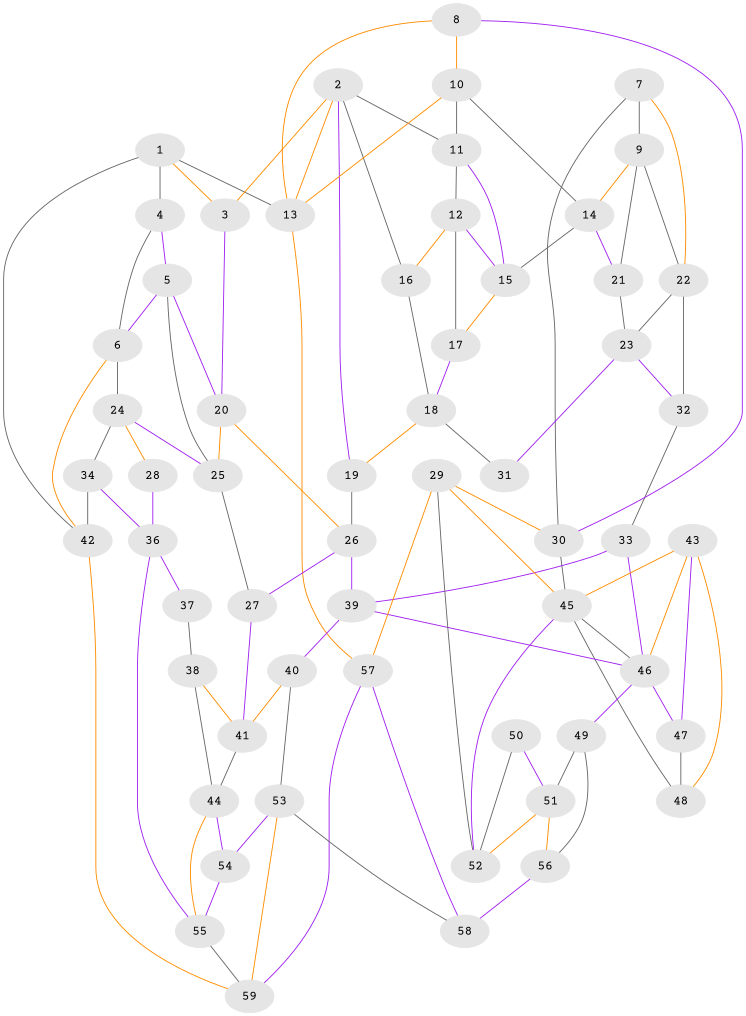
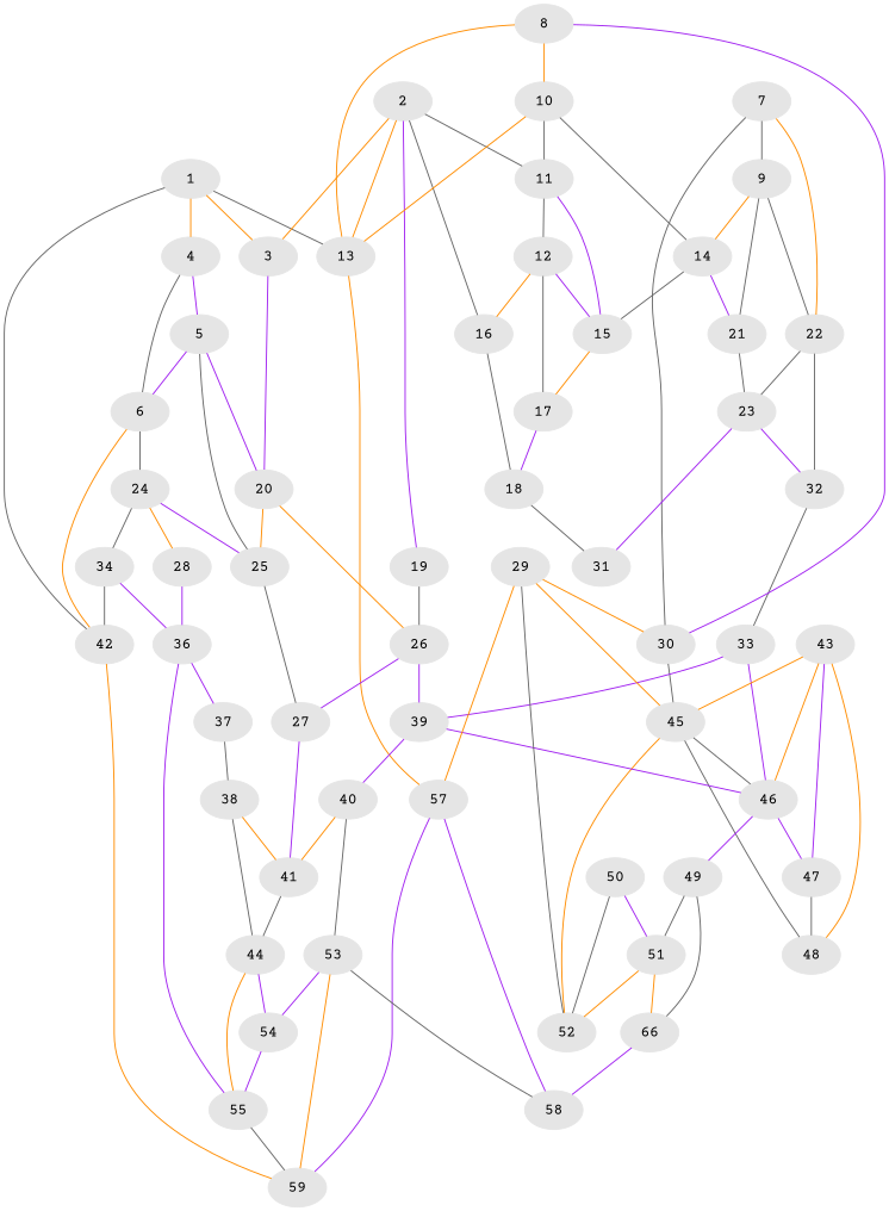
  graph {
    fontname="Courier Prime"
    node [color=gray90 fontname="Courier Prime" style=filled]
    edge [color=gray40 fontname="Courier Prime" weight=1.0]
    1
    3
    4
    13
    42
    20
    5
    6
    57
    59
    2
    11
    16
    19
    12
    15
    18
    26
    25
    24
    27
    28
    34
    7
    9
    22
    30
    14
    21
    23
    32
    45
    8
    10
    17
    58
    31
    39
    33
    36
    41
    46
    40
    44
    37
    55
    29
    52
    48
    47
    49
    38
    54
    53
    43
    51
-   56
+   56 [label=66]
    50
    1 -- 3 [color=darkorange]
-   1 -- 4 [weight=2.0]
+   1 -- 4 [color=darkorange weight=2.0]
    1 -- 13
    1 -- 42
    3 -- 20 [color=purple]
    4 -- 5 [color=purple]
    4 -- 6
    13 -- 57 [color=darkorange]
    42 -- 59 [color=darkorange]
    20 -- 26 [color=darkorange]
    20 -- 25 [color=darkorange]
    5 -- 20 [color=purple]
    5 -- 6 [color=purple]
    5 -- 25
    6 -- 42 [color=darkorange]
    6 -- 24
    57 -- 59 [color=purple]
    57 -- 58 [color=purple]
    2 -- 3 [color=darkorange]
    2 -- 13 [color=darkorange]
    2 -- 11
    2 -- 16
    2 -- 19 [color=purple]
    11 -- 12
    11 -- 15 [color=purple]
    16 -- 18
    19 -- 26
    12 -- 16 [color=darkorange]
    12 -- 15 [color=purple]
    12 -- 17
    15 -- 17 [color=darkorange]
-   18 -- 19 [color=darkorange]
    18 -- 31
    26 -- 27 [color=purple]
    26 -- 39 [color=purple]
    25 -- 27
    24 -- 25 [color=purple]
    24 -- 28 [color=darkorange]
    24 -- 34
    27 -- 41 [color=purple]
    28 -- 36 [color=purple]
    34 -- 42 [weight=2.0]
    34 -- 36 [color=purple]
    7 -- 9
    7 -- 22 [color=darkorange]
    7 -- 30
    9 -- 22
    9 -- 14 [color=darkorange]
    9 -- 21
    22 -- 23
    22 -- 32
    30 -- 45
    14 -- 15
    14 -- 21 [color=purple]
    21 -- 23
    23 -- 32 [color=purple]
    23 -- 31 [color=purple]
    32 -- 33
    45 -- 46
-   45 -- 52 [color=purple]
+   45 -- 52 [color=darkorange]
    45 -- 48
    8 -- 13 [color=darkorange]
    8 -- 30 [color=purple]
    8 -- 10 [color=darkorange]
    10 -- 13 [color=darkorange]
    10 -- 11
    10 -- 14
    17 -- 18 [color=purple]
    39 -- 46 [color=purple]
    39 -- 40 [color=purple]
    33 -- 39 [color=purple]
    33 -- 46 [color=purple]
    36 -- 37 [color=purple]
    36 -- 55 [color=purple]
    41 -- 44
    46 -- 47 [color=purple]
    46 -- 49 [color=purple]
    40 -- 41 [color=darkorange]
    40 -- 53
    44 -- 55 [color=darkorange]
    44 -- 54 [color=purple weight=2.0]
    37 -- 38
    55 -- 59
    29 -- 57 [color=darkorange]
    29 -- 30 [color=darkorange]
    29 -- 45 [color=darkorange]
    29 -- 52
    47 -- 48
    49 -- 51
    49 -- 56
    38 -- 41 [color=darkorange]
    38 -- 44
    54 -- 55 [color=purple]
    53 -- 59 [color=darkorange]
    53 -- 58
    53 -- 54 [color=purple]
    43 -- 45 [color=darkorange]
    43 -- 46 [color=darkorange]
    43 -- 48 [color=darkorange]
    43 -- 47 [color=purple]
    51 -- 52 [color=darkorange]
    51 -- 56 [color=darkorange]
    56 -- 58 [color=purple weight=2.0]
    50 -- 52
    50 -- 51 [color=purple]
  }
